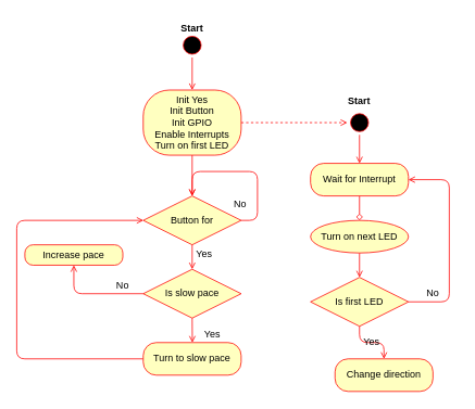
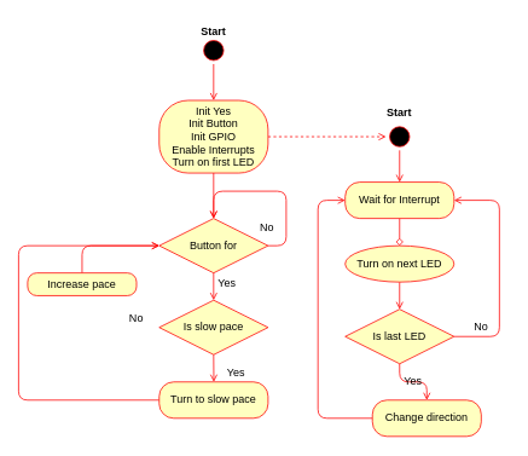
  <mxCell id="0" />
  <mxCell id="1" parent="0" />
  <mxCell id="2" style="edgeStyle=orthogonalEdgeStyle;rounded=0;orthogonalLoop=1;jettySize=auto;html=1;exitX=0.5;exitY=1;exitDx=0;exitDy=0;entryX=0.5;entryY=0;entryDx=0;entryDy=0;strokeColor=#FF0000;endArrow=open;endFill=0;" edge="1" parent="1" source="3" target="6"><mxGeometry relative="1" as="geometry" /></mxCell>
  <mxCell id="3" value="" style="ellipse;html=1;shape=startState;fillColor=#000000;strokeColor=#ff0000;" vertex="1" parent="1"><mxGeometry x="220" y="40" width="30" height="30" as="geometry" /></mxCell>
  <mxCell id="4" style="edgeStyle=orthogonalEdgeStyle;rounded=0;orthogonalLoop=1;jettySize=auto;html=1;exitX=0.5;exitY=1;exitDx=0;exitDy=0;entryX=0.5;entryY=0;entryDx=0;entryDy=0;strokeColor=#FF0000;endArrow=open;endFill=0;" edge="1" parent="1" source="6"><mxGeometry relative="1" as="geometry"><mxPoint x="235" y="240" as="targetPoint" /></mxGeometry></mxCell>
  <mxCell id="5" style="edgeStyle=orthogonalEdgeStyle;rounded=0;orthogonalLoop=1;jettySize=auto;html=1;exitX=1;exitY=0.5;exitDx=0;exitDy=0;entryX=0;entryY=0.5;entryDx=0;entryDy=0;strokeColor=#FF0000;dashed=1;endArrow=open;endFill=0;" edge="1" parent="1" source="6" target="9"><mxGeometry relative="1" as="geometry" /></mxCell>
  <mxCell id="6" value="Init Yes&lt;br&gt;Init Button&lt;br&gt;Init GPIO&lt;br&gt;Enable Interrupts&lt;br&gt;Turn on first LED" style="rounded=1;whiteSpace=wrap;html=1;arcSize=40;fontColor=#000000;fillColor=#ffffc0;strokeColor=#ff0000;" vertex="1" parent="1"><mxGeometry x="175" y="110" width="120" height="80" as="geometry" /></mxCell>
  <mxCell id="7" value="Start" style="text;align=center;fontStyle=1;verticalAlign=middle;spacingLeft=3;spacingRight=3;strokeColor=none;rotatable=0;points=[[0,0.5],[1,0.5]];portConstraint=eastwest;" vertex="1" parent="1"><mxGeometry x="195" y="20" width="80" height="26" as="geometry" /></mxCell>
  <mxCell id="8" style="edgeStyle=orthogonalEdgeStyle;rounded=0;orthogonalLoop=1;jettySize=auto;html=1;exitX=0.5;exitY=1;exitDx=0;exitDy=0;entryX=0.5;entryY=1;entryDx=0;entryDy=0;strokeColor=#FF0000;endArrow=open;endFill=0;" edge="1" parent="1" source="9"><mxGeometry relative="1" as="geometry"><mxPoint x="440" y="200" as="targetPoint" /></mxGeometry></mxCell>
  <mxCell id="9" value="" style="ellipse;html=1;shape=startState;fillColor=#000000;strokeColor=#ff0000;" vertex="1" parent="1"><mxGeometry x="425" y="135" width="30" height="30" as="geometry" /></mxCell>
  <mxCell id="10" value="Start" style="text;align=center;fontStyle=1;verticalAlign=middle;spacingLeft=3;spacingRight=3;strokeColor=none;rotatable=0;points=[[0,0.5],[1,0.5]];portConstraint=eastwest;" vertex="1" parent="1"><mxGeometry x="400" y="110" width="80" height="26" as="geometry" /></mxCell>
  <mxCell id="11" style="edgeStyle=orthogonalEdgeStyle;rounded=0;orthogonalLoop=1;jettySize=auto;html=1;exitX=0.5;exitY=1;exitDx=0;exitDy=0;entryX=0.5;entryY=0;entryDx=0;entryDy=0;strokeColor=#FF0000;endArrow=diamond;endFill=0;" edge="1" parent="1" source="12" target="14"><mxGeometry relative="1" as="geometry" /></mxCell>
  <mxCell id="12" value="Wait for Interrupt" style="rounded=1;whiteSpace=wrap;html=1;arcSize=40;fontColor=#000000;fillColor=#ffffc0;strokeColor=#ff0000;" vertex="1" parent="1"><mxGeometry x="380" y="200" width="120" height="40" as="geometry" /></mxCell>
  <mxCell id="13" style="edgeStyle=orthogonalEdgeStyle;rounded=0;orthogonalLoop=1;jettySize=auto;html=1;exitX=0.5;exitY=1;exitDx=0;exitDy=0;entryX=0.5;entryY=0;entryDx=0;entryDy=0;strokeColor=#FF0000;endArrow=open;endFill=0;" edge="1" parent="1" source="14" target="17"><mxGeometry relative="1" as="geometry" /></mxCell>
  <mxCell id="14" value="Turn on next LED" style="ellipse;whiteSpace=wrap;html=1;arcSize=40;fontColor=#000000;fillColor=#ffffc0;strokeColor=#ff0000;" vertex="1" parent="1"><mxGeometry x="380" y="270" width="120" height="40" as="geometry" /></mxCell>
  <mxCell id="15" style="edgeStyle=orthogonalEdgeStyle;rounded=1;orthogonalLoop=1;jettySize=auto;html=1;exitX=1;exitY=0.5;exitDx=0;exitDy=0;strokeColor=#FF0000;verticalAlign=top;align=left;endArrow=open;endFill=0;entryX=1;entryY=0.5;entryDx=0;entryDy=0;" edge="1" parent="1" source="17" target="12"><mxGeometry relative="1" as="geometry"><mxPoint x="560" y="330" as="targetPoint" /><Array as="points"><mxPoint x="550" y="370" /><mxPoint x="550" y="220" /></Array></mxGeometry></mxCell>
  <mxCell id="16" style="edgeStyle=orthogonalEdgeStyle;rounded=1;orthogonalLoop=1;jettySize=auto;html=1;exitX=0.5;exitY=1;exitDx=0;exitDy=0;entryX=0.5;entryY=0;entryDx=0;entryDy=0;endArrow=open;endFill=0;strokeColor=#FF0000;align=left;verticalAlign=top;" edge="1" parent="1" source="17" target="20"><mxGeometry relative="1" as="geometry" /></mxCell>
- <mxCell id="17" value="Is first LED" style="rhombus;whiteSpace=wrap;html=1;fillColor=#ffffc0;strokeColor=#ff0000;" vertex="1" parent="1"><mxGeometry x="380" y="340" width="120" height="60" as="geometry" /></mxCell>
+ <mxCell id="17" value="Is last LED" style="rhombus;whiteSpace=wrap;html=1;fillColor=#ffffc0;strokeColor=#ff0000;" vertex="1" parent="1"><mxGeometry x="380" y="340" width="120" height="60" as="geometry" /></mxCell>
  <mxCell id="18" value="No" style="text;html=1;strokeColor=none;fillColor=none;align=center;verticalAlign=middle;whiteSpace=wrap;rounded=0;" vertex="1" parent="1"><mxGeometry x="500" y="350" width="60" height="20" as="geometry" /></mxCell>
+ <mxCell id="19" style="edgeStyle=orthogonalEdgeStyle;rounded=1;orthogonalLoop=1;jettySize=auto;html=1;exitX=0;exitY=0.5;exitDx=0;exitDy=0;entryX=0;entryY=0.5;entryDx=0;entryDy=0;endArrow=open;endFill=0;strokeColor=#FF0000;align=left;verticalAlign=top;" edge="1" parent="1" source="20" target="12"><mxGeometry relative="1" as="geometry"><Array as="points"><mxPoint x="350" y="460" /><mxPoint x="350" y="220" /></Array></mxGeometry></mxCell>
  <mxCell id="20" value="Change direction" style="rounded=1;whiteSpace=wrap;html=1;arcSize=40;fontColor=#000000;fillColor=#ffffc0;strokeColor=#ff0000;" vertex="1" parent="1"><mxGeometry x="410" y="440" width="120" height="40" as="geometry" /></mxCell>
  <mxCell id="21" value="Yes" style="text;html=1;strokeColor=none;fillColor=none;align=center;verticalAlign=middle;whiteSpace=wrap;rounded=0;" vertex="1" parent="1"><mxGeometry x="425" y="410" width="60" height="20" as="geometry" /></mxCell>
  <mxCell id="22" style="edgeStyle=orthogonalEdgeStyle;rounded=1;orthogonalLoop=1;jettySize=auto;html=1;exitX=0.5;exitY=1;exitDx=0;exitDy=0;entryX=0.5;entryY=0;entryDx=0;entryDy=0;endArrow=open;endFill=0;strokeColor=#FF0000;align=left;verticalAlign=top;" edge="1" parent="1" source="23"><mxGeometry relative="1" as="geometry"><mxPoint x="235" y="330" as="targetPoint" /></mxGeometry></mxCell>
  <mxCell id="23" value="Button for" style="rhombus;whiteSpace=wrap;html=1;fillColor=#ffffc0;strokeColor=#ff0000;" vertex="1" parent="1"><mxGeometry x="175" y="240" width="120" height="60" as="geometry" /></mxCell>
  <mxCell id="24" value="No" style="text;html=1;strokeColor=none;fillColor=none;align=center;verticalAlign=middle;whiteSpace=wrap;rounded=0;" vertex="1" parent="1"><mxGeometry x="264" y="240" width="60" height="20" as="geometry" /></mxCell>
  <mxCell id="25" style="edgeStyle=orthogonalEdgeStyle;rounded=1;orthogonalLoop=1;jettySize=auto;html=1;exitX=1;exitY=0.5;exitDx=0;exitDy=0;entryX=0.5;entryY=0;entryDx=0;entryDy=0;endArrow=open;endFill=0;strokeColor=#FF0000;align=left;verticalAlign=top;" edge="1" parent="1" source="23" target="23"><mxGeometry relative="1" as="geometry"><Array as="points"><mxPoint x="315" y="270" /><mxPoint x="315" y="210" /><mxPoint x="235" y="210" /></Array></mxGeometry></mxCell>
  <mxCell id="26" value="Yes" style="text;html=1;strokeColor=none;fillColor=none;align=center;verticalAlign=middle;whiteSpace=wrap;rounded=0;" vertex="1" parent="1"><mxGeometry x="220" y="302" width="60" height="20" as="geometry" /></mxCell>
  <mxCell id="27" style="edgeStyle=orthogonalEdgeStyle;rounded=1;orthogonalLoop=1;jettySize=auto;html=1;exitX=0.5;exitY=1;exitDx=0;exitDy=0;endArrow=open;endFill=0;strokeColor=#FF0000;align=left;verticalAlign=top;" edge="1" parent="1" source="29"><mxGeometry relative="1" as="geometry"><mxPoint x="235.207" y="420" as="targetPoint" /></mxGeometry></mxCell>
- <mxCell id="28" style="edgeStyle=orthogonalEdgeStyle;rounded=1;orthogonalLoop=1;jettySize=auto;html=1;exitX=0;exitY=0.5;exitDx=0;exitDy=0;entryX=0.5;entryY=1;entryDx=0;entryDy=0;endArrow=open;endFill=0;strokeColor=#FF0000;align=left;verticalAlign=top;" edge="1" parent="1" source="29" target="34"><mxGeometry relative="1" as="geometry" /></mxCell>
  <mxCell id="29" value="Is slow pace" style="rhombus;whiteSpace=wrap;html=1;fillColor=#ffffc0;strokeColor=#ff0000;" vertex="1" parent="1"><mxGeometry x="175" y="330" width="120" height="60" as="geometry" /></mxCell>
  <mxCell id="30" style="edgeStyle=orthogonalEdgeStyle;rounded=1;orthogonalLoop=1;jettySize=auto;html=1;exitX=0;exitY=0.5;exitDx=0;exitDy=0;endArrow=open;endFill=0;strokeColor=#FF0000;align=left;verticalAlign=top;" edge="1" parent="1" source="31"><mxGeometry relative="1" as="geometry"><mxPoint x="175.207" y="270" as="targetPoint" /><Array as="points"><mxPoint x="20" y="440" /><mxPoint x="20" y="270" /></Array></mxGeometry></mxCell>
  <mxCell id="31" value="Turn to slow pace" style="rounded=1;whiteSpace=wrap;html=1;arcSize=40;fontColor=#000000;fillColor=#ffffc0;strokeColor=#ff0000;" vertex="1" parent="1"><mxGeometry x="175" y="420" width="120" height="40" as="geometry" /></mxCell>
  <mxCell id="32" value="No" style="text;html=1;strokeColor=none;fillColor=none;align=center;verticalAlign=middle;whiteSpace=wrap;rounded=0;" vertex="1" parent="1"><mxGeometry x="120" y="340" width="60" height="20" as="geometry" /></mxCell>
+ <mxCell id="33" style="edgeStyle=orthogonalEdgeStyle;rounded=1;orthogonalLoop=1;jettySize=auto;html=1;exitX=0.5;exitY=0;exitDx=0;exitDy=0;entryX=0;entryY=0.5;entryDx=0;entryDy=0;endArrow=open;endFill=0;strokeColor=#FF0000;align=left;verticalAlign=top;" edge="1" parent="1" source="34" target="23"><mxGeometry relative="1" as="geometry" /></mxCell>
  <mxCell id="34" value="Increase pace" style="rounded=1;whiteSpace=wrap;html=1;arcSize=40;fontColor=#000000;fillColor=#ffffc0;strokeColor=#ff0000;" vertex="1" parent="1"><mxGeometry x="30" y="300" width="120" height="25" as="geometry" /></mxCell>
  <mxCell id="35" value="Yes" style="text;html=1;strokeColor=none;fillColor=none;align=center;verticalAlign=middle;whiteSpace=wrap;rounded=0;" vertex="1" parent="1"><mxGeometry x="230" y="400" width="60" height="20" as="geometry" /></mxCell>
